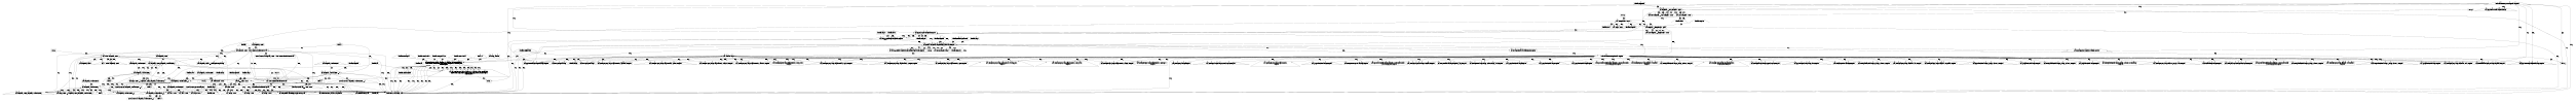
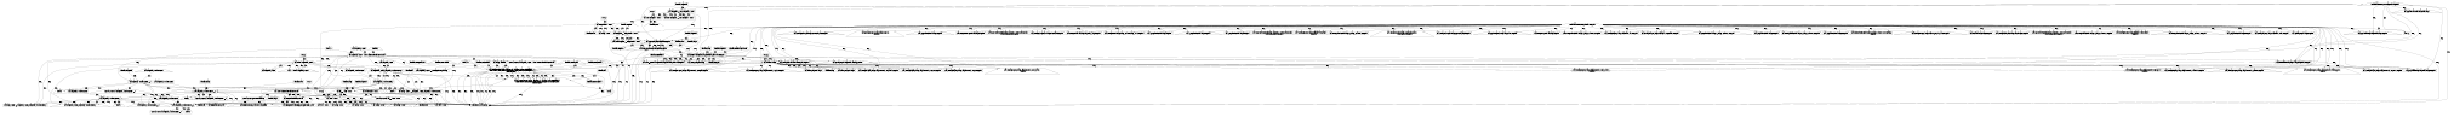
  digraph {
    node [shape=note]
    n1 [label="(Call,image_info->scene+image_info->number_scenes-1)"]
    n2 [label="(Call,image_info->number_scenes-1)" shape=folder]
    n3 [label="(Call,image->scene >= (image_info->scene+image_info->number_scenes-1))" shape=folder]
    n4 [label="(MethodReturn,static Image *)" shape=folder]
    n5 [label="(Call,image_info->number_scenes != 0)"]
    n6 [label="(Literal,1)"]
    n7 [label="(Call,image_info->number_scenes != 0)" shape=trapezium]
    n8 [label="(Call,image_info->scene < (size_t) TIFFNumberOfDirectories(tiff))"]
    n9 [label="(Call,(size_t) TIFFNumberOfDirectories(tiff))" shape=trapezium]
    n10 [label="(Call,(ssize_t) image_info->scene)" shape=folder]
    n11 [label="(ControlStructure,if (image_info->scene < (size_t) TIFFNumberOfDirectories(tiff)))"]
    n12 [label="(Call,image_info->scene >= GetImageListLength(image))" shape=folder]
    n13 [label="(Call,image_info->scene+image_info->number_scenes-1)" shape=trapezium]
    n14 [label="(Call,image->scene >= (image_info->scene+image_info->number_scenes-1))" shape=folder]
    n15 [label="(Call,TIFFNumberOfDirectories(tiff))" shape=folder]
    n16 [label="(Call,image_info->scene)"]
    n17 [label="(Call,i < (ssize_t) image_info->scene)" shape=trapezium]
    n18 [label="(Call,image_info->number_scenes-1)"]
    n19 [label="(Identifier,tiff)" shape=folder]
    n20 [label="(Call,TIFFGetField(tiff,TIFFTAG_IMAGEWIDTH,&width))"]
    n21 [label="(Call,TIFFReadDirectory(tiff))"]
    n22 [label="(Call,TIFFPrintDirectory(tiff,stdout,MagickFalse))" shape=trapezium]
    n23 [label="(Call,tiff == (TIFF *) NULL)" shape=trapezium]
    n24 [label="(Call,(TIFF *) NULL)" shape=trapezium]
    n25 [label="(ControlStructure,if (tiff == (TIFF *) NULL))" shape=trapezium]
    n26 [label="(Call,(float *) NULL)" shape=folder]
    n27 [label="(Call,(Image *)NULL)" shape=folder]
    n28 [label="(Call,(Image *) NULL)" shape=trapezium]
    n29 [label="(Call,(Image *) NULL)" shape=folder]
    n30 [label="(Call,(Image *) NULL)" shape=trapezium]
    n31 [label="(Identifier,NULL)" shape=trapezium]
    n32 [label="(Call,(float *) NULL)" shape=folder]
    n33 [label="(Call,tiff=TIFFClientOpen(image->filename,\"rb\",(thandle_t) image,TIFFReadBlob,\n    TIFFWriteBlob,TIFFSeekBlob,TIFFCloseBlob,TIFFGetBlobSize,TIFFMapBlob,\n    TIFFUnmapBlob))" shape=trapezium]
    n34 [label="(Call,TIFFClientOpen(image->filename,\"rb\",(thandle_t) image,TIFFReadBlob,\n    TIFFWriteBlob,TIFFSeekBlob,TIFFCloseBlob,TIFFGetBlobSize,TIFFMapBlob,\n    TIFFUnmapBlob))"]
    n35 [label="(Block,)" shape=folder]
    n36 [label="(Identifier,TIFFUnmapBlob)" shape=folder]
    n37 [label="(Call,(thandle_t) image)" shape=folder]
    n38 [label="(Call,SetImageProperty(image,\"tiff:photometric\",\"separated\",exception))"]
    n39 [label="(Call,SetImageProperty(image,\"tiff:photometric\",\"palette\",exception))" shape=trapezium]
    n40 [label="(Call,AcquireNextImage(image_info,image,exception))" shape=folder]
    n41 [label="(Call,SetImageProperty(image,\"tiff:photometric\",\"unknown\",exception))"]
    n42 [label="(Call,SetImageProperty(image,\"tiff:photometric\",\"LOGLUV\",exception))"]
    n43 [label="(Call,SetImageProperty(image,\"tiff:photometric\",\"YCBCR\",exception))" shape=folder]
    n44 [label="(Call,DestroyImageList(image))"]
    n45 [label="(Call,SetImageProperty(image,\"tiff:photometric\",\"min-is-white\",\n          exception))" shape=folder]
    n46 [label="(Call,SetImageProperty(image,\"quantum:format\",\"floating-point\",\n        exception))" shape=trapezium]
    n47 [label="(Call,SetImageProperty(image,\"tiff:photometric\",\"MASK\",exception))" shape=trapezium]
    n48 [label="(Identifier,image)"]
    n49 [label="(Call,SetImageProperty(image,\"tiff:photometric\",\"RGB\",exception))"]
    n50 [label="(Call,SetImageProperty(image,\"tiff:photometric\",\"min-is-black\",\n          exception))" shape=trapezium]
    n51 [label="(Call,SetImageProperty(image,\"tiff:photometric\",\"CIE Log2(L)\",\n          exception))"]
    n52 [label="(Call,DestroyImageList(image))"]
    n53 [label="(Call,SetImageProperty(image,\"tiff:photometric\",\"CIELAB\",exception))" shape=trapezium]
    n54 [label="(Call,OpenBlob(image_info,image,ReadBinaryBlobMode,exception))"]
    n55 [label="(Call,TIFFReadPhotoshopLayers(image,image_info,exception))"]
    n56 [label="(Call,SetMagickThreadValue(tiff_exception,exception))"]
    n57 [label="(Call,GetImageOption(image_info,\"tiff:exif-properties\"))" shape=trapezium]
    n58 [label="(Call,status=OpenBlob(image_info,image,ReadBinaryBlobMode,exception))" shape=folder]
    n59 [label="(Call,DestroyImageList(image))"]
    n60 [label="(Identifier,exception)" shape=folder]
    n61 [label="(Call,GRAYColorspace(image_info,exception))" shape=folder]
    n62 [label="(Call,image=AcquireImage(image_info,exception))" shape=trapezium]
    n63 [label="(Identifier,exception)" shape=folder]
    n64 [label="(Call,image_info != (const ImageInfo *) NULL)"]
    n65 [label="(Call,(const ImageInfo *) NULL)"]
    n66 [label="(Call,assert(image_info != (const ImageInfo *) NULL))"]
    n67 [label="(Call,(ExceptionInfo *) NULL)"]
    n68 [label="(Identifier,NULL)" shape=trapezium]
    n69 [label="(MethodParameterIn,const ImageInfo *image_info)" shape=trapezium]
    n70 [label="(Call,AcquireNextImage(image_info,image,exception))" shape=trapezium]
    n71 [label="(Call,AcquireQuantumInfo(image_info,image))" shape=trapezium]
    1000116 [shape=folder]
    n73 [label="(Call,exception != (ExceptionInfo *) NULL)"]
    n74 [label="(Identifier,NULL)" shape=folder]
    n75 [label="(Call,(Image *) NULL)" shape=folder]
    n76 [label="(Call,assert(exception != (ExceptionInfo *) NULL))"]
    n77 [label="(MethodParameterIn,ExceptionInfo *exception)" shape=trapezium]
    n78 [label="(Call,SetImageColorspace(image,CMYKColorspace,exception))" shape=trapezium]
    n79 [label="(Call,GetImageProperty(image,\"tiff:photometric\",\n          exception))" shape=trapezium]
    n80 [label="(Call,SyncAuthenticPixels(image,exception))" shape=trapezium]
    n81 [label="(Call,TIFFGetEXIFProperties(tiff,image,exception))"]
    n82 [label="(Call,ImportQuantumPixels(image,(CacheView *) NULL,quantum_info,\n            quantum_type,pixels,exception))" shape=folder]
    n83 [label="(Call,SetImageStorageClass(image,DirectClass,exception))"]
    n84 [label="(Call,TIFFGetProfiles(tiff,image,image_info->ping,exception))"]
    n85 [label="(Call,SetImageExtent(image,image->columns,image->rows,exception))"]
    n86 [label="(Call,SyncAuthenticPixels(image,exception))"]
    n87 [label="(Call,SyncAuthenticPixels(image,exception))" shape=trapezium]
    n88 [label="(Call,SyncAuthenticPixels(image,exception))" shape=folder]
    n89 [label="(Call,ImportQuantumPixels(image,(CacheView *) NULL,quantum_info,\n            quantum_type,pixels,exception))" shape=folder]
    n90 [label="(Call,SetImageProperty(image,\"tiff:alpha\",\"associated\",\n                  exception))" shape=folder]
    n91 [label="(Call,QueueAuthenticPixels(image,0,y,image->columns,1,exception))" shape=folder]
    n92 [label="(Call,SetImageProperty(image,\"jpeg:sampling-factor\",\n                 sampling_factor,exception))" shape=trapezium]
    n93 [label="(Call,SetImageColorspace(image,GRAYColorspace,exception))"]
    n94 [label="(Call,AcquireImageColormap(image,colors,exception))" shape=trapezium]
    n95 [label="(Call,TIFFGetProperties(tiff,image,exception))" shape=folder]
    n96 [label="(Call,QueueAuthenticPixels(image,0,y,image->columns,1,exception))" shape=folder]
    n97 [label="(Call,SetImageProperty(image,\"tiff:endian\",\"lsb\",exception))"]
    n98 [label="(Call,SetImageProperty(image,\"tiff:alpha\",\"unspecified\",exception))"]
    n99 [label="(Call,GetAuthenticPixels(image,0,y,image->columns,1,exception))" shape=trapezium]
    n100 [label="(Call,SyncAuthenticPixels(image,exception))"]
    n101 [label="(Call,QueueAuthenticPixels(image,0,y,image->columns,1,exception))"]
    n102 [label="(Call,SyncAuthenticPixels(image,exception))"]
    n103 [label="(Call,QueueAuthenticPixels(image,0,y,image->columns,rows_remaining,\n            exception))"]
    n104 [label="(Call,SetImageProperty(image,\"tiff:rows-per-strip\",value,exception))" shape=trapezium]
    n105 [label="(Call,DecodeLabImage(image,exception))" shape=folder]
    n106 [label="(Call,SetImageColorspace(image,LabColorspace,exception))" shape=folder]
    n107 [label="(Call,ImportQuantumPixels(image,(CacheView *) NULL,quantum_info,\n              quantum_type,pixels,exception))" shape=folder]
    n108 [label="(Call,QueueAuthenticPixels(image,0,y,image->columns,1,exception))"]
    n109 [label="(Call,SetImageProperty(image,\"tiff:alpha\",\"unassociated\",\n                  exception))"]
    n110 [label="(Call,QueueAuthenticPixels(image,0,y,image->columns,1,exception))" shape=trapezium]
    n111 [label="(Call,SyncAuthenticPixels(image,exception))"]
    n112 [label="(Call,SetImageProperty(image,\"tiff:endian\",\"msb\",exception))" shape=folder]
    n113 [label="(Call,GetImageDepth(image,exception))"]
    n114 [label="(Call,(QuantumInfo *) NULL)" shape=folder]
    n115 [label="(Call,image_info->number_scenes != 0)" shape=folder]
    n116 [label="(Literal,0)" shape=trapezium]
    n117 [label="(ControlStructure,if (image_info->number_scenes != 0))" shape=folder]
    n118 [label="(ControlStructure,if (image_info->number_scenes != 0))"]
    n119 [label="(Literal,0)"]
    n120 [label="(Call,image_info->number_scenes != 0)" shape=folder]
    n121 [label="(ControlStructure,if (image_info->number_scenes != 0))" shape=trapezium]
    n122 [label="(Literal,0)" shape=trapezium]
    n123 [label="(Literal,1)" shape=trapezium]
    n124 [label="(Identifier,image)" shape=folder]
    n125 [label="(Identifier,tiff)"]
-   n126 [label="(ControlStructure,goto next_tiff_point;)" shape=folder]
+   n126 [label="(ControlStructure,goto next_tiff_frame;)" shape=folder]
    n127 [label="(Call,image_info->number_scenes)" shape=folder]
    n128 [label="(Identifier,image_info)"]
    n129 [label="(Identifier,image)"]
    n130 [label="(Identifier,status)" shape=folder]
    n131 [label="(Identifier,image_info)" shape=folder]
    n132 [label="(Identifier,exception)" shape=trapezium]
    n133 [label="(Identifier,image_info)"]
    n134 [label="(Call,image_info->number_scenes)" shape=trapezium]
    n135 [label="(Call,image_info->scene)"]
    n136 [label="(Identifier,TIFFReadBlob)" shape=trapezium]
    n137 [label="(Call,image->filename)"]
    n138 [label="(Call,image_info->number_scenes)"]
    n139 [label="(Identifier,image)"]
    n140 [label="(Identifier,image)"]
    n141 [label="(Identifier,image_info)"]
    n142 [label="(Literal,0)" shape=folder]
    n143 [label="(Call,image_info->scene)"]
    n144 [label="(Identifier,TIFFMapBlob)" shape=trapezium]
    n145 [label="(Identifier,status)" shape=folder]
    n146 [label="(Identifier,tiff)"]
    n147 [label="(Identifier,image_info)"]
    n148 [label="(Identifier,image)"]
    n149 [label="(Identifier,TIFFCloseBlob)" shape=folder]
    n150 [label="(Identifier,i)" shape=trapezium]
    n151 [label="(Identifier,TIFFGetBlobSize)" shape=folder]
    n152 [label="(Call,image_info->number_scenes)"]
    n153 [label="(Identifier,ReadBinaryBlobMode)"]
    n154 [label="(Identifier,TIFFWriteBlob)" shape=trapezium]
    n155 [label="(Literal,\"rb\")" shape=trapezium]
+   n156 [label="(Identifier,TIFFSeekBlob)" shape=folder]
    n157 [label="(Call,image_info->number_scenes)"]
    1000270 [shape=folder]
    1000233 [shape=folder]
    1000160
    1000187
    1000246 [shape=trapezium]
    1000281 [shape=folder]
    n1 -> n2 [label="CFG: "]
    n1 -> n3 [label="AST: "]
    n1 -> n4 [label="DDG: "]
    n1 -> n4 [label="DDG: "]
    n2 -> n1 [label="AST: "]
    n2 -> n1 [label="DDG: "]
    n2 -> n1 [label="DDG: "]
    n2 -> n3 [label="DDG: "]
    n2 -> n3 [label="DDG: "]
    n2 -> n5 [label="DDG: "]
    n2 -> n6 [label="CFG: "]
    n2 -> n7 [label="DDG: "]
    n3 -> n1 [label="CFG: "]
    n5 -> n4 [label="DDG: "]
    n5 -> n4 [label="DDG: "]
    n5 -> n7 [label="DDG: "]
    n5 -> n18 [label="DDG: "]
    n5 -> n115 [label="DDG: "]
    n5 -> n116 [label="CFG: "]
    n5 -> n117 [label="AST: "]
    n6 -> n2 [label="AST: "]
    n8 -> n1 [label="DDG: "]
    n8 -> n3 [label="DDG: "]
    n8 -> n4 [label="DDG: "]
    n8 -> n4 [label="DDG: "]
    n8 -> n4 [label="DDG: "]
    n8 -> n9 [label="CFG: "]
    n8 -> n10 [label="DDG: "]
    n8 -> n11 [label="AST: "]
    n8 -> n12 [label="DDG: "]
    n8 -> n13 [label="DDG: "]
    n8 -> n14 [label="DDG: "]
    n9 -> n4 [label="DDG: "]
    n9 -> n8 [label="AST: "]
    n9 -> n8 [label="DDG: "]
    n9 -> n15 [label="CFG: "]
    n10 -> n1 [label="DDG: "]
    n10 -> n3 [label="DDG: "]
    n10 -> n4 [label="DDG: "]
    n10 -> n12 [label="DDG: "]
    n10 -> n13 [label="DDG: "]
    n10 -> n14 [label="DDG: "]
    n10 -> n16 [label="CFG: "]
    n10 -> n17 [label="AST: "]
    n10 -> n17 [label="DDG: "]
    n13 -> n18 [label="CFG: "]
    n15 -> n9 [label="AST: "]
    n15 -> n9 [label="DDG: "]
    n15 -> n19 [label="CFG: "]
    n15 -> n20 [label="DDG: "]
    n15 -> n21 [label="DDG: "]
    n15 -> n22 [label="DDG: "]
    n16 -> n10 [label="AST: "]
    n17 -> n10 [label="CFG: "]
    n18 -> n4 [label="DDG: "]
    n18 -> n5 [label="DDG: "]
    n18 -> n7 [label="DDG: "]
    n18 -> n13 [label="AST: "]
    n18 -> n13 [label="DDG: "]
    n18 -> n13 [label="DDG: "]
    n18 -> n14 [label="DDG: "]
    n18 -> n14 [label="DDG: "]
    n18 -> n115 [label="DDG: "]
    n18 -> n123 [label="CFG: "]
    n19 -> n15 [label="AST: "]
    n23 -> n4 [label="DDG: "]
    n23 -> n4 [label="DDG: "]
    n23 -> n4 [label="DDG: "]
    n23 -> n15 [label="DDG: "]
    n23 -> n20 [label="DDG: "]
    n23 -> n22 [label="DDG: "]
    n23 -> n24 [label="CFG: "]
    n23 -> n25 [label="AST: "]
    n24 -> n4 [label="DDG: "]
    n24 -> n23 [label="AST: "]
    n24 -> n23 [label="DDG: "]
    n24 -> n26 [label="DDG: "]
    n24 -> n27 [label="DDG: "]
    n24 -> n28 [label="DDG: "]
    n24 -> n29 [label="DDG: "]
    n24 -> n30 [label="DDG: "]
    n24 -> n31 [label="CFG: "]
    n24 -> n32 [label="DDG: "]
    n31 -> n24 [label="AST: "]
    n33 -> n4 [label="DDG: "]
    n33 -> n23 [label="DDG: "]
    n33 -> n34 [label="CFG: "]
    n33 -> n35 [label="AST: "]
    n34 -> n4 [label="DDG: "]
    n34 -> n4 [label="DDG: "]
    n34 -> n4 [label="DDG: "]
    n34 -> n4 [label="DDG: "]
    n34 -> n4 [label="DDG: "]
    n34 -> n4 [label="DDG: "]
    n34 -> n4 [label="DDG: "]
    n34 -> n4 [label="DDG: "]
    n34 -> n4 [label="DDG: "]
    n34 -> n33 [label="AST: "]
    n34 -> n33 [label="DDG: "]
    n34 -> n33 [label="DDG: "]
    n34 -> n33 [label="DDG: "]
    n34 -> n33 [label="DDG: "]
    n34 -> n33 [label="DDG: "]
    n34 -> n33 [label="DDG: "]
    n34 -> n33 [label="DDG: "]
    n34 -> n33 [label="DDG: "]
    n34 -> n33 [label="DDG: "]
    n34 -> n33 [label="DDG: "]
    n34 -> n36 [label="CFG: "]
    n36 -> n34 [label="AST: "]
    n37 -> n34 [label="AST: "]
    n37 -> n34 [label="DDG: "]
    n37 -> n38 [label="DDG: "]
    n37 -> n39 [label="DDG: "]
    n37 -> n40 [label="DDG: "]
    n37 -> n41 [label="DDG: "]
    n37 -> n42 [label="DDG: "]
    n37 -> n43 [label="DDG: "]
    n37 -> n44 [label="DDG: "]
    n37 -> n45 [label="DDG: "]
    n37 -> n46 [label="DDG: "]
    n37 -> n47 [label="DDG: "]
    n37 -> n48 [label="CFG: "]
    n37 -> n49 [label="DDG: "]
    n37 -> n50 [label="DDG: "]
    n37 -> n51 [label="DDG: "]
    n37 -> n52 [label="DDG: "]
    n37 -> n53 [label="DDG: "]
    n48 -> n37 [label="AST: "]
    n54 -> n4 [label="DDG: "]
    n54 -> n4 [label="DDG: "]
    n54 -> n4 [label="DDG: "]
    n54 -> n37 [label="DDG: "]
    n54 -> n40 [label="DDG: "]
    n54 -> n55 [label="DDG: "]
    n54 -> n56 [label="DDG: "]
    n54 -> n57 [label="DDG: "]
    n54 -> n58 [label="AST: "]
    n54 -> n58 [label="DDG: "]
    n54 -> n58 [label="DDG: "]
    n54 -> n58 [label="DDG: "]
    n54 -> n58 [label="DDG: "]
    n54 -> n59 [label="DDG: "]
    n54 -> n60 [label="CFG: "]
    n58 -> n54 [label="CFG: "]
    n60 -> n54 [label="AST: "]
    n61 -> n54 [label="DDG: "]
    n61 -> n54 [label="DDG: "]
    n61 -> n62 [label="AST: "]
    n61 -> n62 [label="DDG: "]
    n61 -> n62 [label="DDG: "]
    n61 -> n63 [label="CFG: "]
    n62 -> n4 [label="DDG: "]
    n62 -> n35 [label="AST: "]
    n62 -> n54 [label="DDG: "]
    n62 -> n61 [label="CFG: "]
    n63 -> n61 [label="AST: "]
    n64 -> n4 [label="DDG: "]
    n64 -> n61 [label="DDG: "]
    n64 -> n65 [label="CFG: "]
    n64 -> n66 [label="AST: "]
    n64 -> n66 [label="DDG: "]
    n64 -> n66 [label="DDG: "]
    n65 -> n64 [label="AST: "]
    n65 -> n64 [label="DDG: "]
    n65 -> n67 [label="DDG: "]
    n65 -> n68 [label="CFG: "]
    n66 -> n64 [label="CFG: "]
    n67 -> n24 [label="DDG: "]
    n67 -> n73 [label="AST: "]
    n67 -> n73 [label="DDG: "]
    n67 -> n74 [label="CFG: "]
    n67 -> n75 [label="DDG: "]
    n68 -> n65 [label="AST: "]
    n69 -> n4 [label="DDG: "]
    n69 -> n40 [label="DDG: "]
    n69 -> n54 [label="DDG: "]
    n69 -> n55 [label="DDG: "]
    n69 -> n57 [label="DDG: "]
    n69 -> n61 [label="DDG: "]
    n69 -> n64 [label="DDG: "]
    n69 -> n70 [label="DDG: "]
    n69 -> n71 [label="DDG: "]
    n69 -> 1000116 [label="AST: "]
    n73 -> n4 [label="DDG: "]
    n73 -> n61 [label="DDG: "]
    n73 -> n67 [label="CFG: "]
    n73 -> n76 [label="AST: "]
    n73 -> n76 [label="DDG: "]
    n73 -> n76 [label="DDG: "]
    n74 -> n67 [label="AST: "]
    n76 -> n73 [label="CFG: "]
    n77 -> n4 [label="DDG: "]
    n77 -> n38 [label="DDG: "]
    n77 -> n39 [label="DDG: "]
    n77 -> n40 [label="DDG: "]
    n77 -> n41 [label="DDG: "]
    n77 -> n42 [label="DDG: "]
    n77 -> n43 [label="DDG: "]
    n77 -> n45 [label="DDG: "]
    n77 -> n46 [label="DDG: "]
    n77 -> n47 [label="DDG: "]
    n77 -> n49 [label="DDG: "]
    n77 -> n50 [label="DDG: "]
    n77 -> n51 [label="DDG: "]
    n77 -> n53 [label="DDG: "]
    n77 -> n54 [label="DDG: "]
    n77 -> n55 [label="DDG: "]
-   n56 -> n77 [label="DDG: "]
+   n77 -> n56 [label="DDG: "]
    n77 -> n61 [label="DDG: "]
    n77 -> n70 [label="DDG: "]
    n77 -> 1000116 [label="AST: "]
    n77 -> n73 [label="DDG: "]
    n77 -> n78 [label="DDG: "]
    n77 -> n79 [label="DDG: "]
    n77 -> n80 [label="DDG: "]
    n77 -> n81 [label="DDG: "]
    n77 -> n82 [label="DDG: "]
    n77 -> n83 [label="DDG: "]
    n77 -> n84 [label="DDG: "]
    n77 -> n85 [label="DDG: "]
    n77 -> n86 [label="DDG: "]
    n77 -> n87 [label="DDG: "]
    n77 -> n88 [label="DDG: "]
    n77 -> n89 [label="DDG: "]
    n77 -> n90 [label="DDG: "]
    n77 -> n91 [label="DDG: "]
    n77 -> n92 [label="DDG: "]
    n77 -> n93 [label="DDG: "]
    n77 -> n94 [label="DDG: "]
    n77 -> n95 [label="DDG: "]
    n77 -> n96 [label="DDG: "]
    n77 -> n97 [label="DDG: "]
    n77 -> n98 [label="DDG: "]
    n77 -> n99 [label="DDG: "]
    n77 -> n100 [label="DDG: "]
    n77 -> n101 [label="DDG: "]
    n77 -> n102 [label="DDG: "]
    n77 -> n103 [label="DDG: "]
    n77 -> n104 [label="DDG: "]
    n77 -> n105 [label="DDG: "]
    n77 -> n106 [label="DDG: "]
    n77 -> n107 [label="DDG: "]
    n77 -> n108 [label="DDG: "]
    n77 -> n109 [label="DDG: "]
    n77 -> n110 [label="DDG: "]
    n77 -> n111 [label="DDG: "]
    n77 -> n112 [label="DDG: "]
    n77 -> n113 [label="DDG: "]
    n114 -> n24 [label="DDG: "]
    n115 -> n2 [label="DDG: "]
    n115 -> n5 [label="DDG: "]
    n115 -> n118 [label="AST: "]
    n115 -> n119 [label="CFG: "]
    n116 -> n5 [label="AST: "]
    n119 -> n115 [label="AST: "]
    n120 -> n4 [label="DDG: "]
    n120 -> n4 [label="DDG: "]
    n120 -> n5 [label="DDG: "]
    n120 -> n7 [label="DDG: "]
    n120 -> n115 [label="DDG: "]
    n120 -> n121 [label="AST: "]
    n120 -> n122 [label="CFG: "]
    n122 -> n120 [label="AST: "]
    n123 -> n18 [label="AST: "]
    n124 -> n54 [label="AST: "]
    n125 -> n33 [label="AST: "]
    n126 -> n115 [label="CFG: "]
    n127 -> n5 [label="AST: "]
    n128 -> n54 [label="AST: "]
    n129 -> n23 [label="CFG: "]
    n130 -> n62 [label="CFG: "]
    n131 -> n23 [label="CFG: "]
    n132 -> n73 [label="AST: "]
    n133 -> n61 [label="AST: "]
    n134 -> n120 [label="AST: "]
    n135 -> n1 [label="AST: "]
    n136 -> n34 [label="AST: "]
    n136 -> n37 [label="CFG: "]
    n137 -> n34 [label="AST: "]
    n138 -> n18 [label="AST: "]
    n139 -> n115 [label="CFG: "]
    n140 -> n5 [label="CFG: "]
    n141 -> n120 [label="CFG: "]
    n142 -> n8 [label="CFG: "]
    n142 -> n120 [label="CFG: "]
    n143 -> n8 [label="AST: "]
    n144 -> n34 [label="AST: "]
    n145 -> n5 [label="CFG: "]
    n146 -> n23 [label="AST: "]
    n146 -> n33 [label="CFG: "]
    n147 -> n64 [label="AST: "]
    n148 -> n62 [label="AST: "]
    n149 -> n34 [label="AST: "]
    n150 -> n8 [label="CFG: "]
    n151 -> n34 [label="AST: "]
    n152 -> n2 [label="AST: "]
    n153 -> n54 [label="AST: "]
    n154 -> n34 [label="AST: "]
    n155 -> n34 [label="AST: "]
+   n156 -> n34 [label="AST: "]
    n157 -> n115 [label="AST: "]
    1000270 -> n9 [label="AST: "]
    1000233 -> n37 [label="AST: "]
    1000160 -> n65 [label="AST: "]
    1000187 -> n67 [label="AST: "]
    1000246 -> n24 [label="AST: "]
    1000281 -> n10 [label="AST: "]
  }
